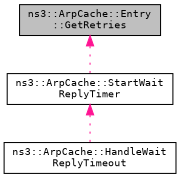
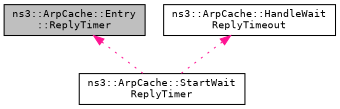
  digraph {
    fontname="DejaVu Sans Mono"
    rankdir=TB
    node [color=black fillcolor=white fontname="DejaVu Sans Mono" fontsize=10 shape=record style=filled]
    edge [color=deeppink dir=back fontname="DejaVu Sans Mono" fontsize=10 labelfontname=Helvetica labelfontsize=10 style=dotted]
-   n1 [fillcolor=grey75 fontcolor=black height=0.2 label="ns3::ArpCache::Entry\l::GetRetries" width=0.4]
+   n1 [fillcolor=grey75 fontcolor=black height=0.2 label="ns3::ArpCache::Entry\l::ReplyTimer" width=0.4]
    n2 [height=0.2 label="ns3::ArpCache::StartWait\lReplyTimer" width=0.4]
    n3 [height=0.2 label="ns3::ArpCache::HandleWait\lReplyTimeout" width=0.4]
    n1 -> n2
-   n2 -> n3
+   n3 -> n2
  }
